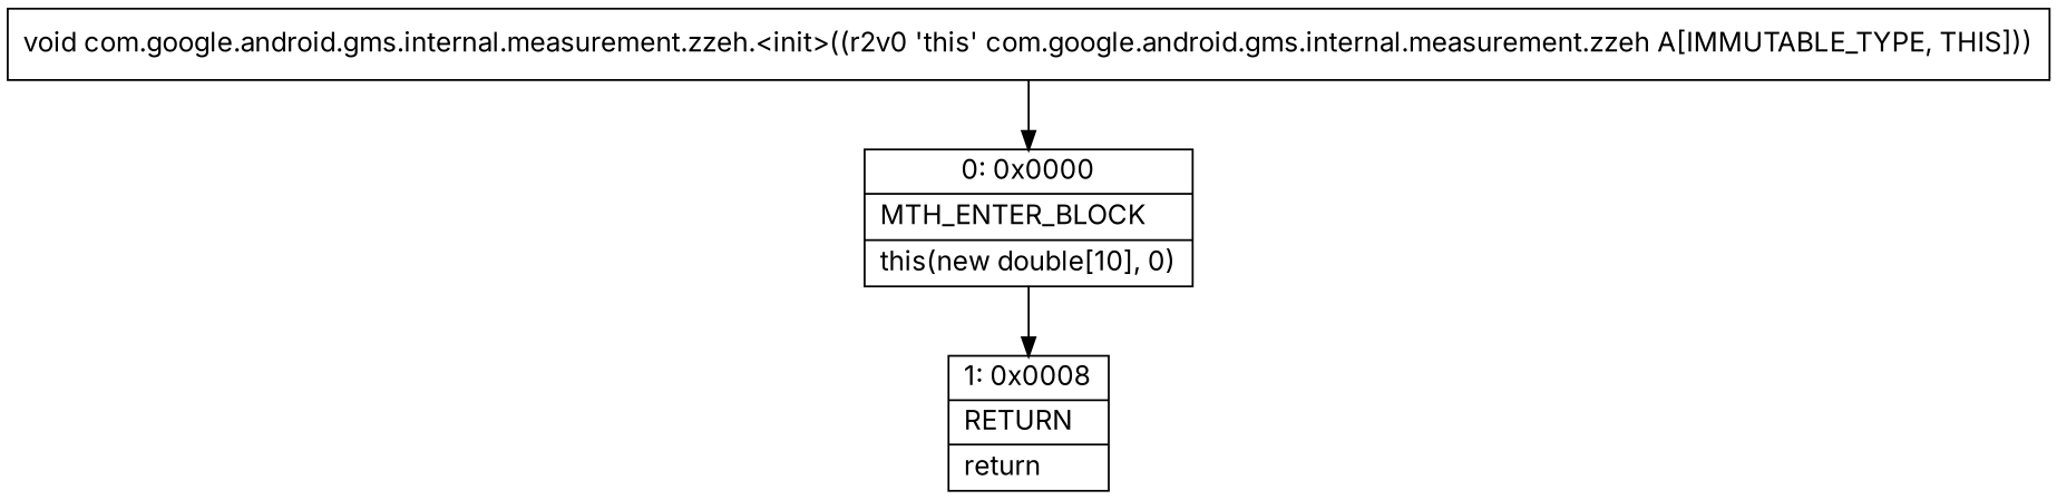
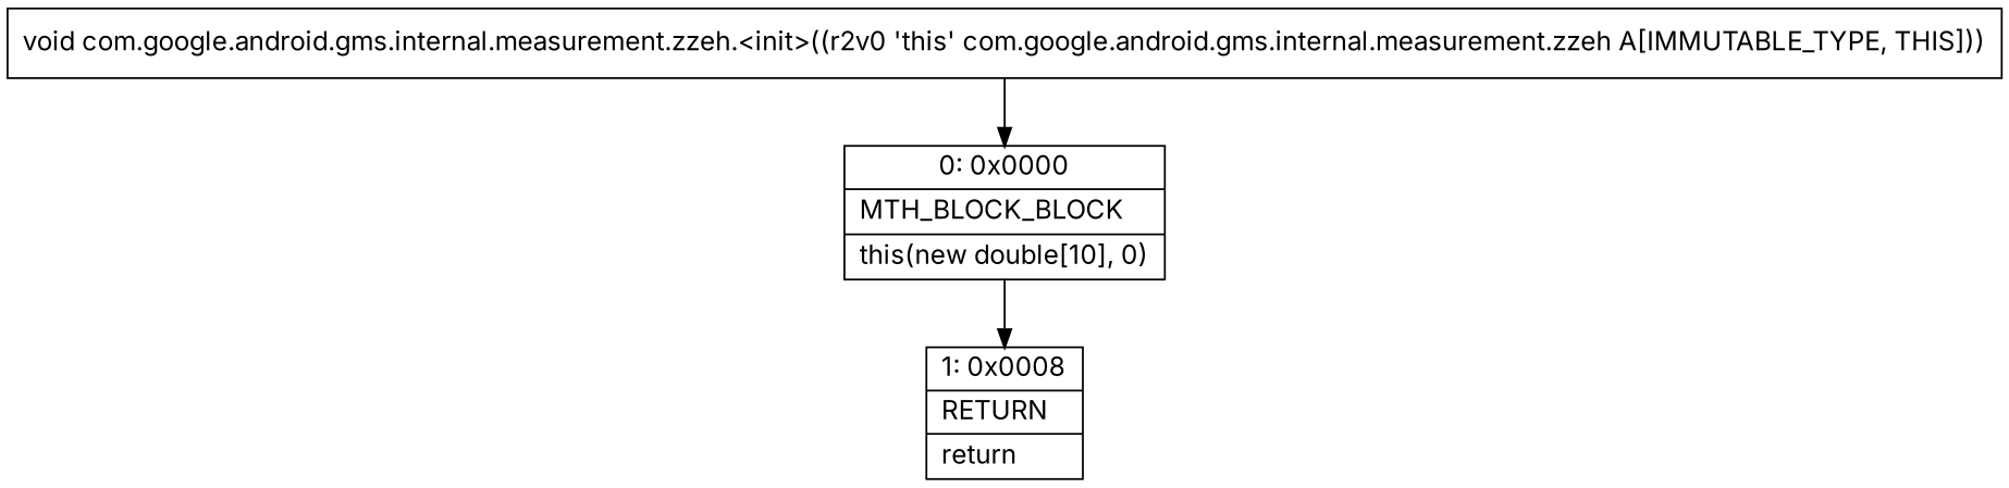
  digraph {
    fontname=Inter
    node [shape=record fontname=Inter]
    edge [fontname=Inter]
-   n1 [label="{0\:\ 0x0000|MTH_ENTER_BLOCK\l|this(new double[10], 0)\l}"]
+   n1 [label="{0\:\ 0x0000|MTH_BLOCK_BLOCK\l|this(new double[10], 0)\l}"]
    n2 [label="{1\:\ 0x0008|RETURN\l|return\l}"]
    n3 [label="{void com.google.android.gms.internal.measurement.zzeh.\<init\>((r2v0 'this' com.google.android.gms.internal.measurement.zzeh A[IMMUTABLE_TYPE, THIS])) }"]
    n1 -> n2
    n3 -> n1
  }
